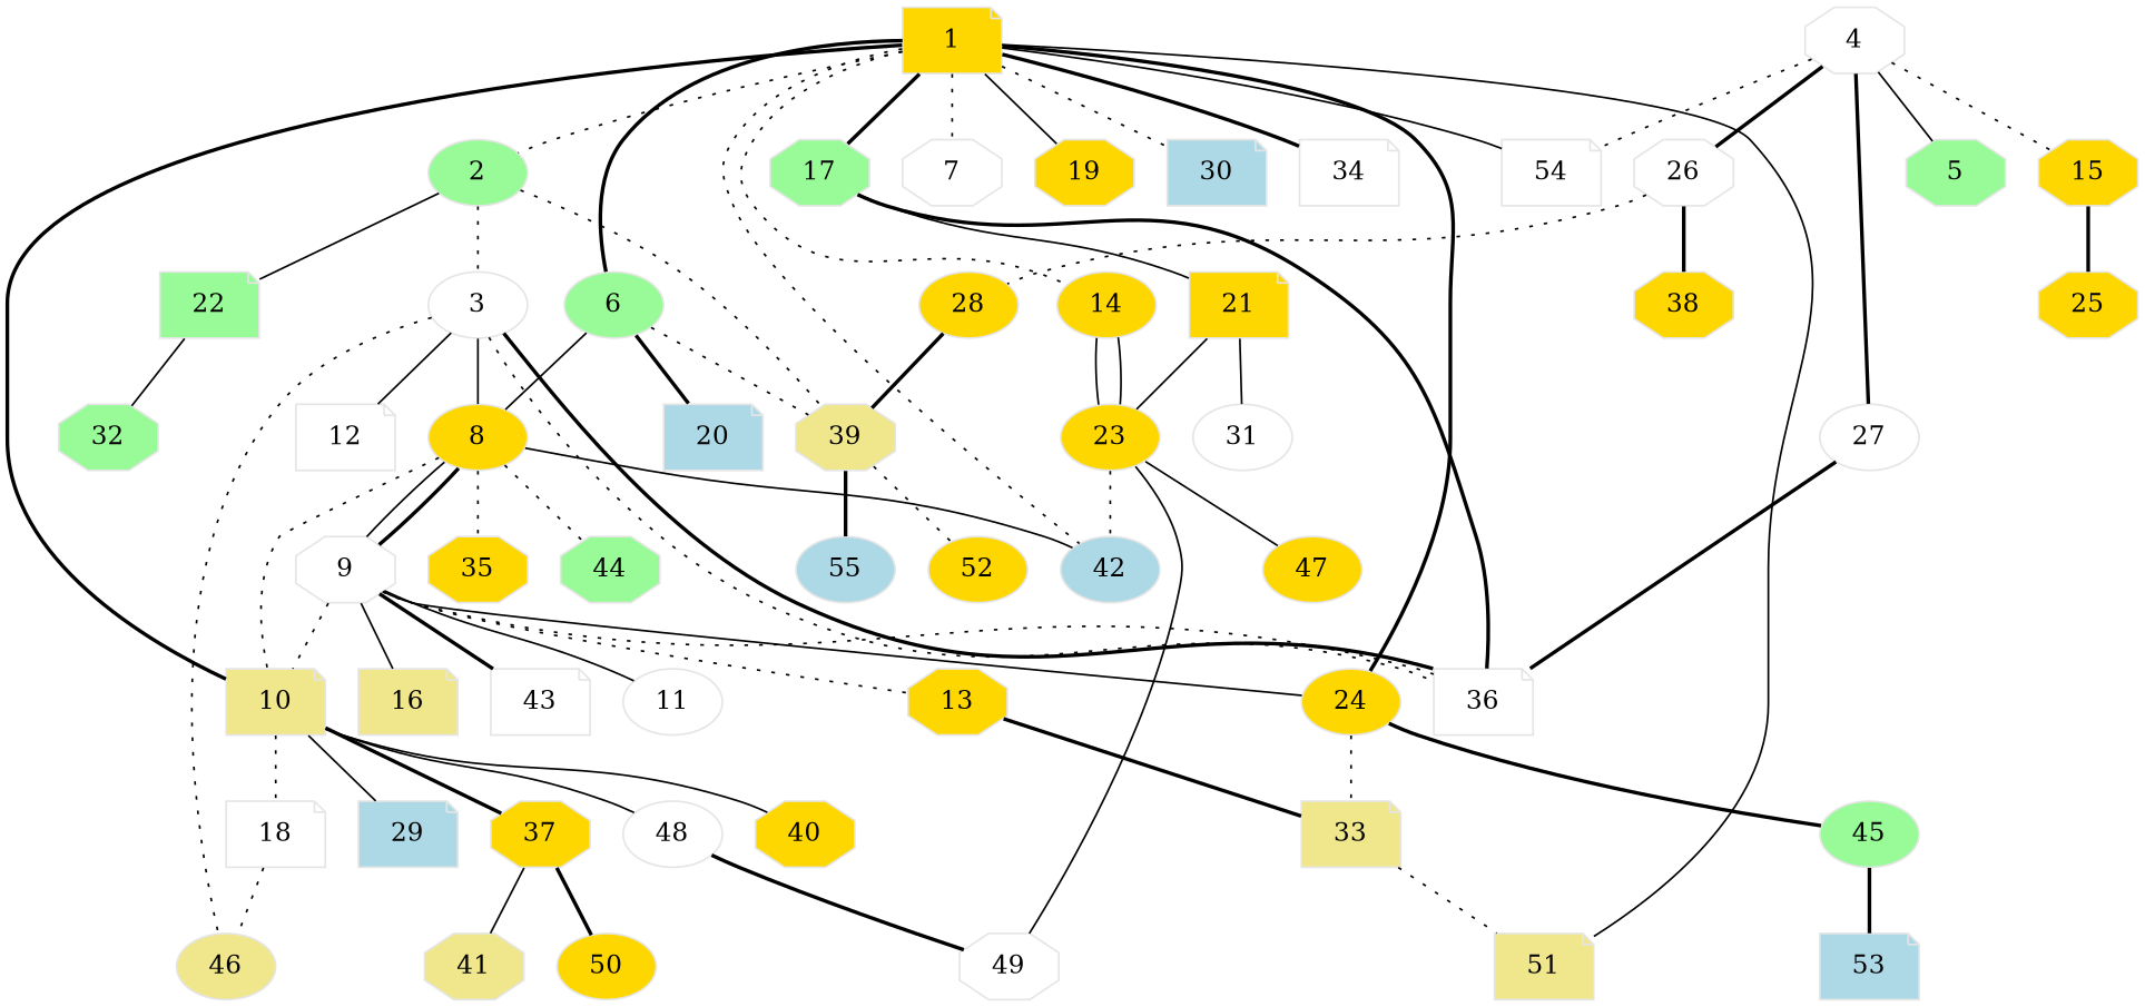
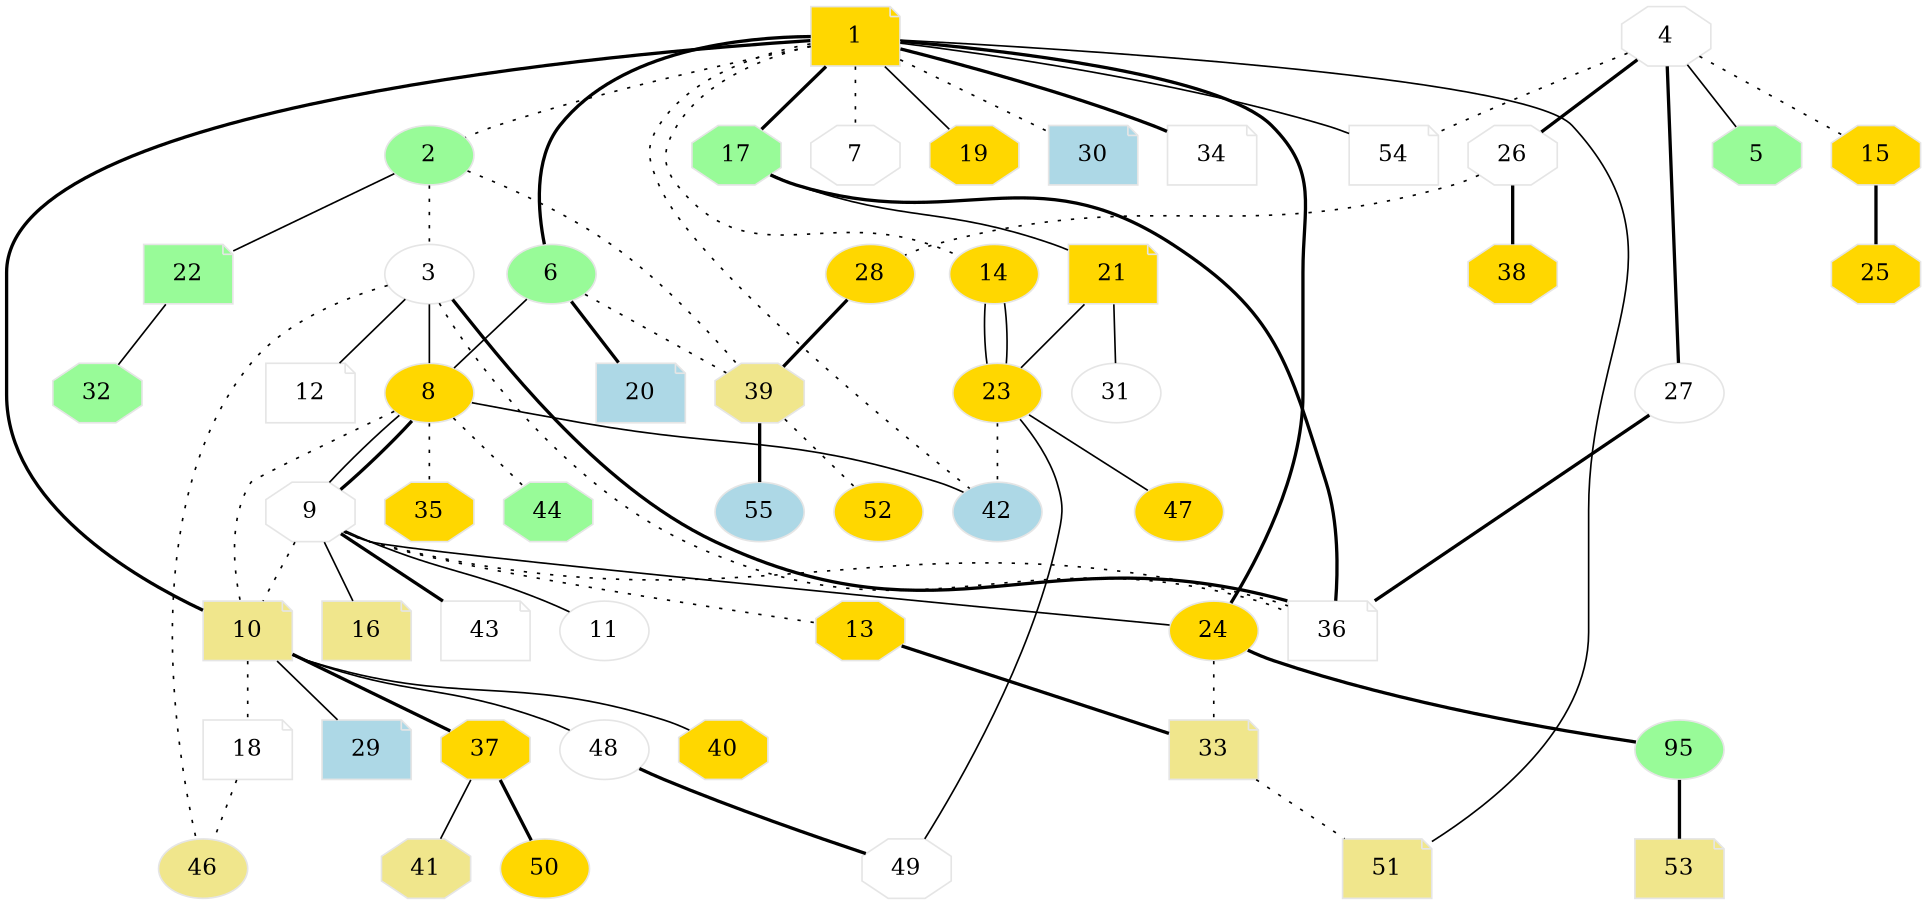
  graph {
    node [color=gray90 fillcolor=gold shape=ellipse style=filled]
    edge [style=dotted]
    1 [shape=note]
    2 [fillcolor=palegreen]
    6 [fillcolor=palegreen]
    7 [fillcolor=white shape=octagon]
    10 [fillcolor=khaki shape=note]
    14
    17 [fillcolor=palegreen shape=octagon]
    19 [shape=octagon]
    24
    30 [fillcolor=lightblue shape=note]
    34 [fillcolor=white shape=note]
    42 [fillcolor=lightblue]
    51 [fillcolor=khaki shape=note]
    54 [fillcolor=white shape=note]
    3 [fillcolor=white]
    22 [fillcolor=palegreen shape=note]
    39 [fillcolor=khaki shape=octagon]
    4 [fillcolor=white shape=octagon]
    5 [fillcolor=palegreen shape=octagon]
    15 [shape=octagon]
    26 [fillcolor=white shape=octagon]
    27 [fillcolor=white]
    8
    20 [fillcolor=lightblue shape=note]
    18 [fillcolor=white shape=note]
    29 [fillcolor=lightblue shape=note]
    37 [shape=octagon]
    40 [shape=octagon]
    48 [fillcolor=white]
    23
    36 [fillcolor=white shape=note]
    21 [shape=note]
    33 [fillcolor=khaki shape=note]
-   45 [fillcolor=palegreen]
+   45 [fillcolor=palegreen label=95]
    12 [fillcolor=white shape=note]
    46 [fillcolor=khaki]
    32 [fillcolor=palegreen shape=octagon]
    52
    55 [fillcolor=lightblue]
    9 [fillcolor=white shape=octagon]
    35 [shape=octagon]
    44 [fillcolor=palegreen shape=octagon]
    25 [shape=octagon]
    28
    38 [shape=octagon]
    11 [fillcolor=white]
    13 [shape=octagon]
    16 [fillcolor=khaki shape=note]
    43 [fillcolor=white shape=note]
    41 [fillcolor=khaki shape=octagon]
    50
    49 [fillcolor=white shape=octagon]
    47
    31 [fillcolor=white]
-   53 [fillcolor=lightblue shape=note]
+   53 [fillcolor=khaki shape=note]
    1 -- 2
    1 -- 6 [style=bold]
    1 -- 7
    1 -- 10 [style=bold]
    1 -- 14
    1 -- 17 [style=bold]
    1 -- 19 [style=solid]
    1 -- 24 [style=bold]
    1 -- 30
    1 -- 34 [style=bold]
    1 -- 42
    1 -- 51 [style=solid]
    1 -- 54 [style=solid]
    2 -- 3
    2 -- 22 [style=solid]
    2 -- 39
    6 -- 39
    6 -- 8 [style=solid]
    6 -- 20 [style=bold]
    10 -- 18
    10 -- 29 [style=solid]
    10 -- 37 [style=bold]
    10 -- 40 [style=solid]
    10 -- 48 [style=solid]
    14 -- 23 [style=solid]
    14 -- 23 [style=solid]
    17 -- 36 [style=bold]
    17 -- 21 [style=solid]
    24 -- 33
    24 -- 45 [style=bold]
    3 -- 8 [style=solid]
    3 -- 36
    3 -- 36 [style=bold]
    3 -- 12 [style=solid]
    3 -- 46
    22 -- 32 [style=solid]
    39 -- 52
    39 -- 55 [style=bold]
    4 -- 54
    4 -- 5 [style=solid]
    4 -- 15
    4 -- 26 [style=bold]
    4 -- 27 [style=bold]
    15 -- 25 [style=bold]
    26 -- 28
    26 -- 38 [style=bold]
    27 -- 36 [style=bold]
    8 -- 10
    8 -- 42 [style=solid]
    8 -- 9 [style=solid]
    8 -- 9 [style=bold]
    8 -- 35
    8 -- 44
    18 -- 46
    37 -- 41 [style=solid]
    37 -- 50 [style=bold]
    48 -- 49 [style=bold]
    23 -- 42
    23 -- 49 [style=solid]
    23 -- 47 [style=solid]
    21 -- 23 [style=solid]
    21 -- 31 [style=solid]
    33 -- 51
    45 -- 53 [style=bold]
    9 -- 10
    9 -- 24 [style=solid]
    9 -- 36
    9 -- 11 [style=solid]
    9 -- 13
    9 -- 16 [style=solid]
    9 -- 43 [style=bold]
    28 -- 39 [style=bold]
    13 -- 33 [style=bold]
  }
